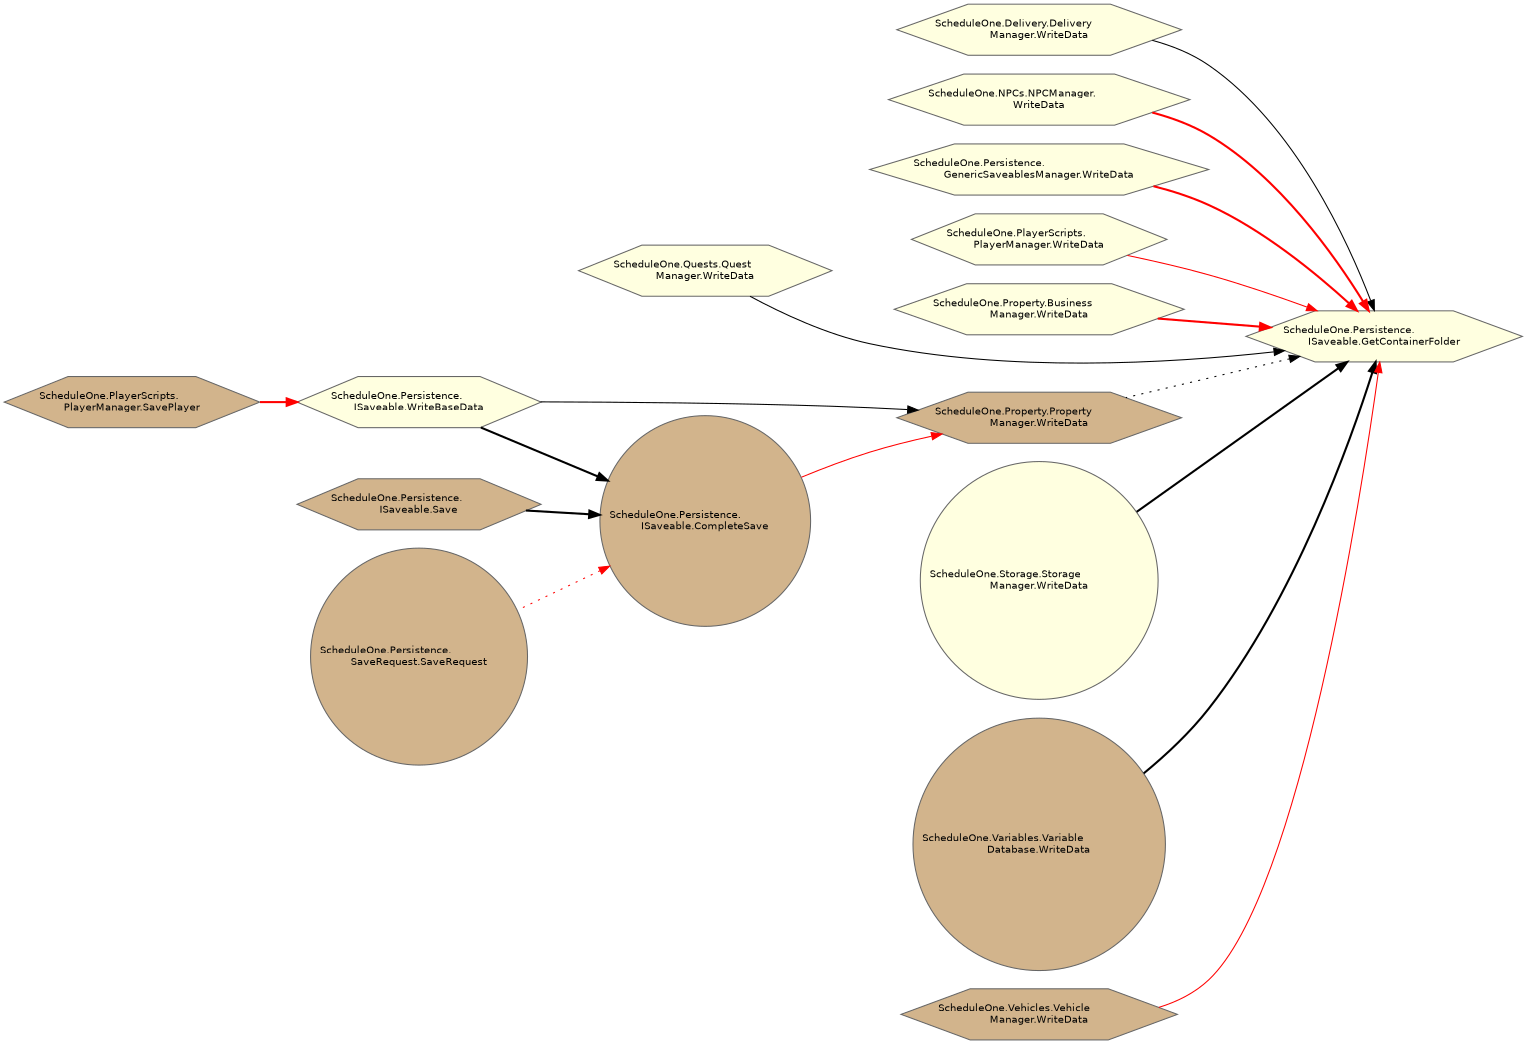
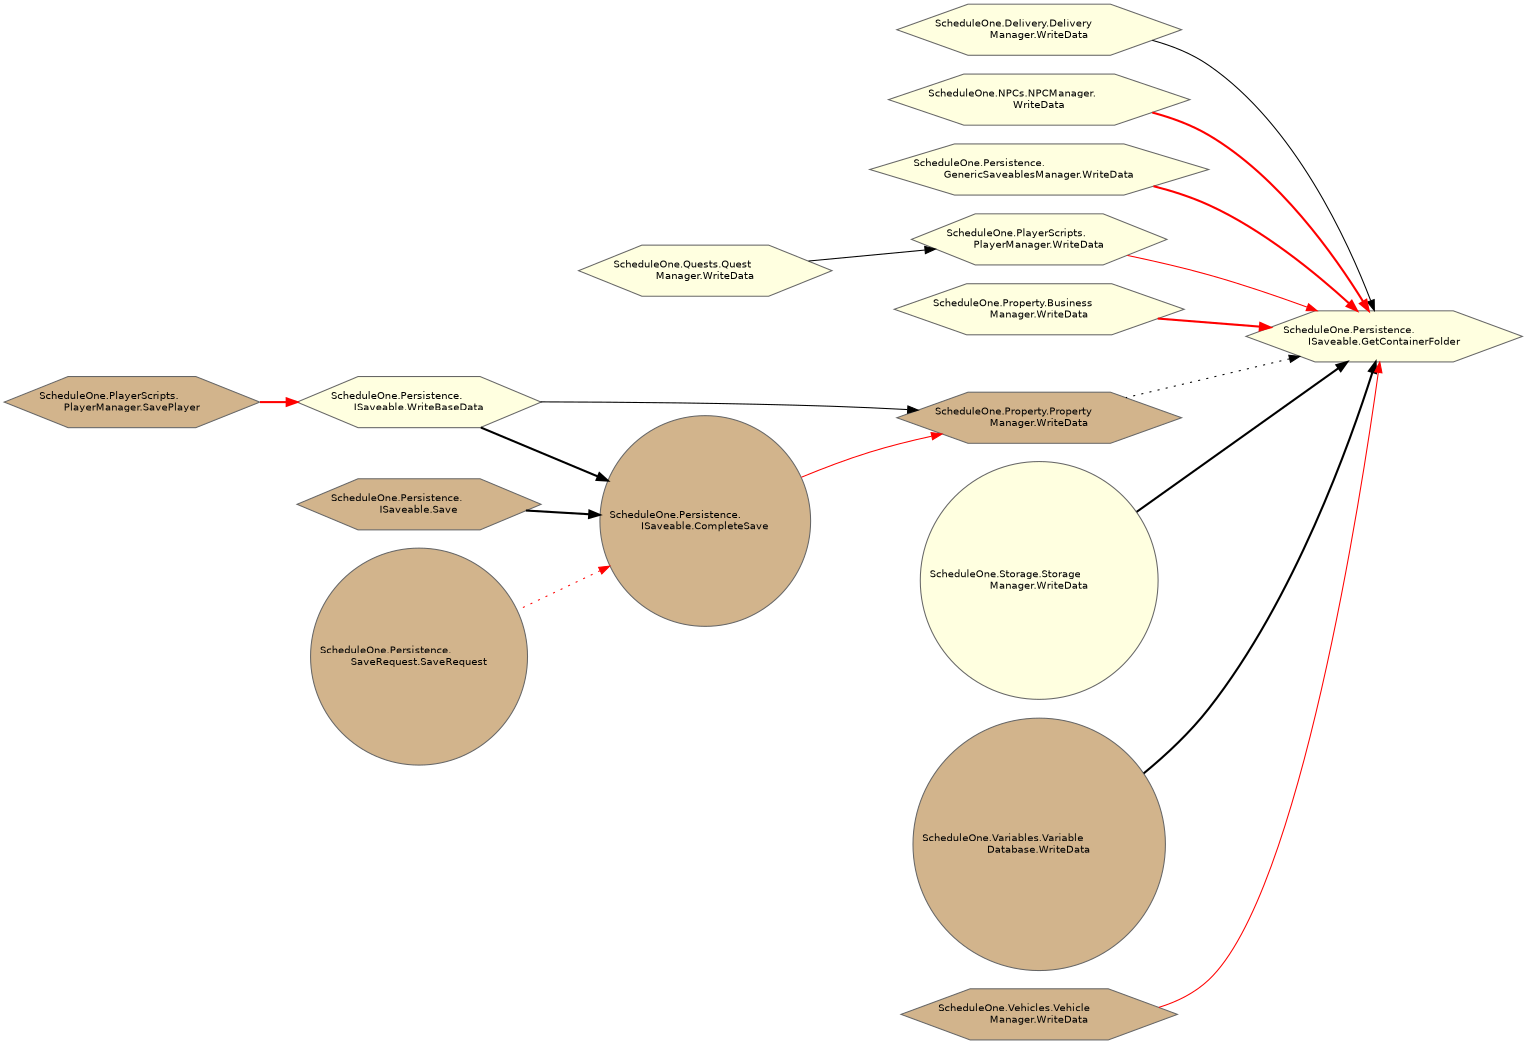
  digraph {
    rankdir=RL
    node [color=grey40 fillcolor=lightyellow fontname=Helvetica fontsize=10 shape=hexagon style=filled]
    edge [color=black dir=back fontname=Helvetica fontsize=10 labelfontname=Helvetica labelfontsize=10 style=bold]
    n1 [color=gray40 fontcolor=black height=0.2 label="ScheduleOne.Persistence.\lISaveable.GetContainerFolder" width=0.4]
    n2 [height=0.2 label="ScheduleOne.Delivery.Delivery\lManager.WriteData" width=0.4]
    n3 [height=0.2 label="ScheduleOne.NPCs.NPCManager.\lWriteData" width=0.4]
    n4 [height=0.2 label="ScheduleOne.Persistence.\lGenericSaveablesManager.WriteData" width=0.4]
    n5 [height=0.2 label="ScheduleOne.PlayerScripts.\lPlayerManager.WriteData" width=0.4]
    n6 [height=0.2 label="ScheduleOne.Property.Business\lManager.WriteData" width=0.4]
    n7 [fillcolor=tan height=0.2 label="ScheduleOne.Property.Property\lManager.WriteData" width=0.4]
    n8 [height=0.2 label="ScheduleOne.Quests.Quest\lManager.WriteData" width=0.4]
    n9 [height=0.2 label="ScheduleOne.Storage.Storage\lManager.WriteData" shape=circle width=0.4]
    n10 [fillcolor=tan height=0.2 label="ScheduleOne.Variables.Variable\lDatabase.WriteData" shape=circle width=0.4]
    n11 [fillcolor=tan height=0.2 label="ScheduleOne.Vehicles.Vehicle\lManager.WriteData" width=0.4]
    n12 [fillcolor=tan height=0.2 label="ScheduleOne.Persistence.\lISaveable.CompleteSave" shape=circle width=0.4]
    n13 [height=0.2 label="ScheduleOne.Persistence.\lISaveable.WriteBaseData" width=0.4]
    n14 [fillcolor=tan height=0.2 label="ScheduleOne.Persistence.\lISaveable.Save" width=0.4]
    n15 [fillcolor=tan height=0.2 label="ScheduleOne.Persistence.\lSaveRequest.SaveRequest" shape=circle width=0.4]
    n16 [fillcolor=tan height=0.2 label="ScheduleOne.PlayerScripts.\lPlayerManager.SavePlayer" width=0.4]
    n1 -> n2 [style=solid]
    n1 -> n3 [color=red]
    n1 -> n4 [color=red]
    n1 -> n5 [color=red style=solid]
    n1 -> n6 [color=red]
    n1 -> n7 [style=dotted]
-   n1 -> n8 [style=solid]
+   n5 -> n8 [style=solid]
    n1 -> n9
    n1 -> n10
    n1 -> n11 [color=red style=solid]
    n7 -> n12 [color=red style=solid]
    n7 -> n13 [style=solid]
    n12 -> n13
    n12 -> n14
    n12 -> n15 [color=red style=dotted]
    n13 -> n16 [color=red]
  }
